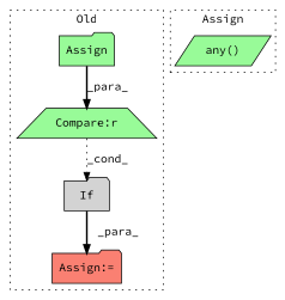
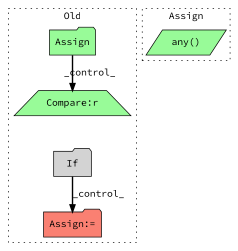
  digraph {
    fontname="Source Code Pro"
    node [fillcolor=palegreen fontname="Source Code Pro" l=3 shape=folder style=filled]
    edge [fontname="Source Code Pro" style=bold]
    n1 [a=96 fillcolor=lightgrey label=If s=1087]
    n2 [a=68 fillcolor=salmon label="Assign:=" s=1133]
    n3 [a=40 l=16 label="Compare:r" s=1090 shape=trapezium]
    n4 [a=76 l=1 label=Assign s=1105]
    n5 [a=75 l=19 label="any()" s=1029 shape=parallelogram]
    subgraph cluster_1 {
      label=Old
      style=dotted
      n1
      n2
      n3
      n4
    }
    subgraph cluster_2 {
      label=Assign
      style=dotted
      n5
    }
-   n1 -> n2 [label=_para_]
-   n3 -> n1 [label=_cond_ style=dotted]
-   n4 -> n3 [label=_para_]
+   n1 -> n2 [label=_control_]
+   n4 -> n3 [label=_control_]
  }
